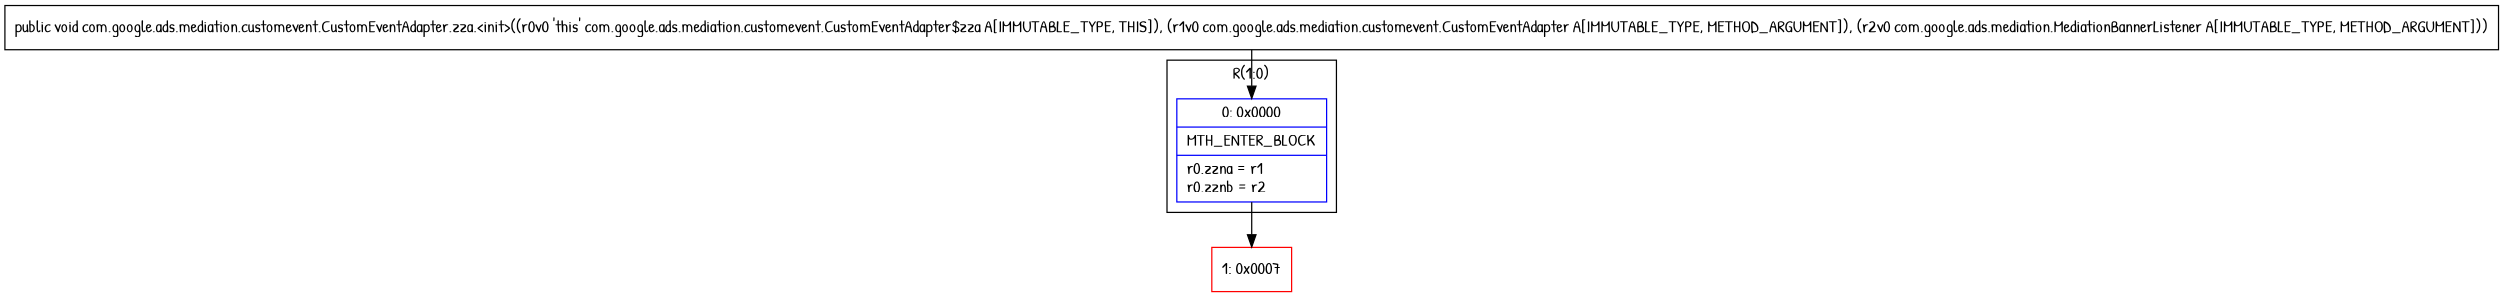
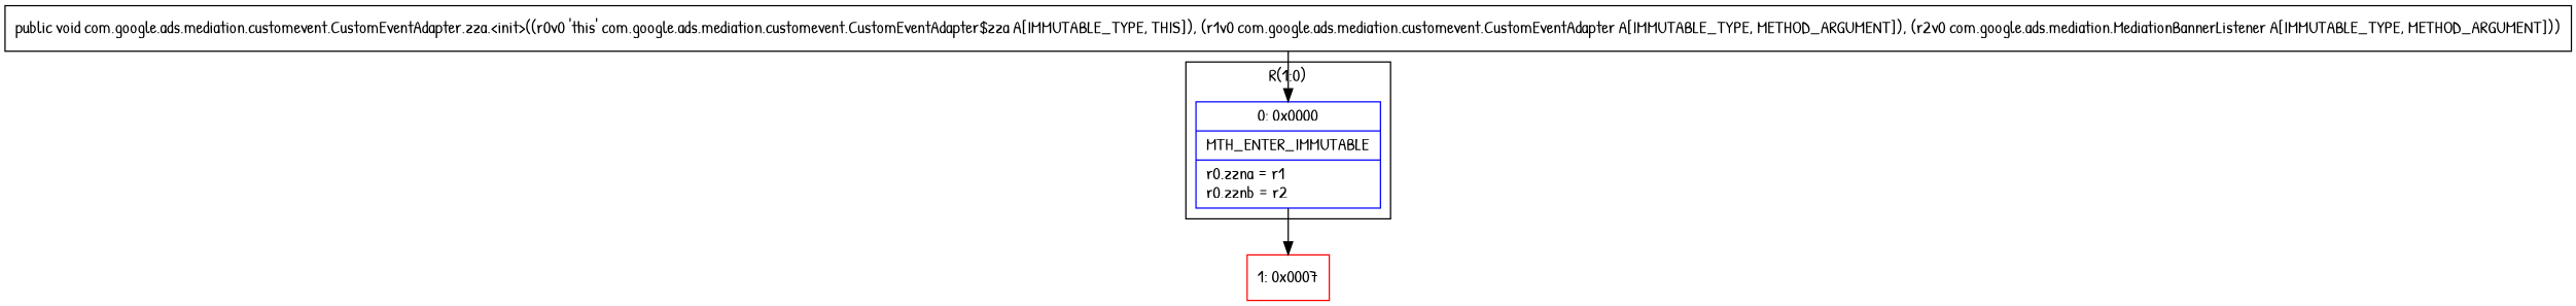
  digraph {
    fontname="Patrick Hand"
    node [shape=record fontname="Patrick Hand"]
    edge [fontname="Patrick Hand"]
-   n1 [color=blue label="{0\:\ 0x0000|MTH_ENTER_BLOCK\l|r0.zzna = r1\lr0.zznb = r2\l}"]
+   n1 [color=blue label="{0\:\ 0x0000|MTH_ENTER_IMMUTABLE\l|r0.zzna = r1\lr0.zznb = r2\l}"]
    n2 [color=red label="{1\:\ 0x0007}"]
    n3 [label="{public void com.google.ads.mediation.customevent.CustomEventAdapter.zza.\<init\>((r0v0 'this' com.google.ads.mediation.customevent.CustomEventAdapter$zza A[IMMUTABLE_TYPE, THIS]), (r1v0 com.google.ads.mediation.customevent.CustomEventAdapter A[IMMUTABLE_TYPE, METHOD_ARGUMENT]), (r2v0 com.google.ads.mediation.MediationBannerListener A[IMMUTABLE_TYPE, METHOD_ARGUMENT])) }"]
    subgraph cluster_1 {
      label="R(1:0)"
      n1
    }
    n1 -> n2
    n3 -> n1
  }
